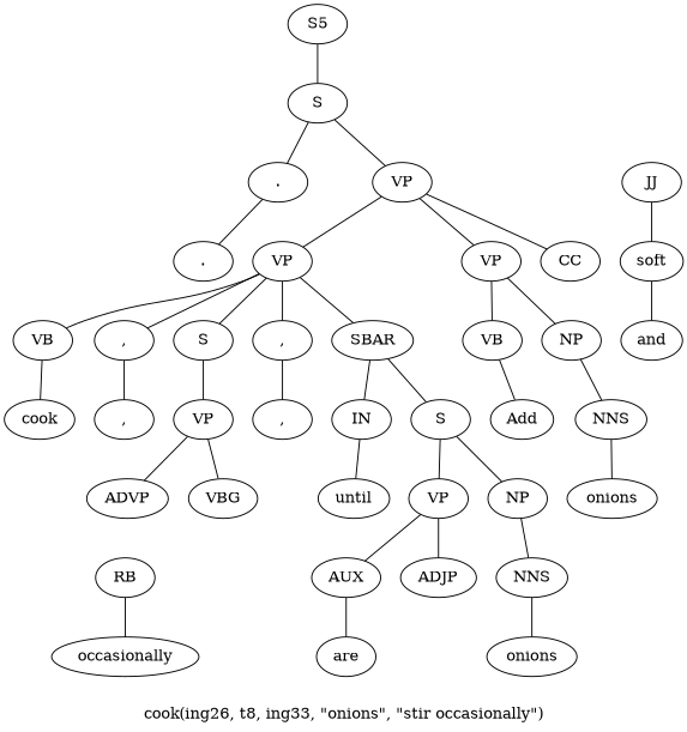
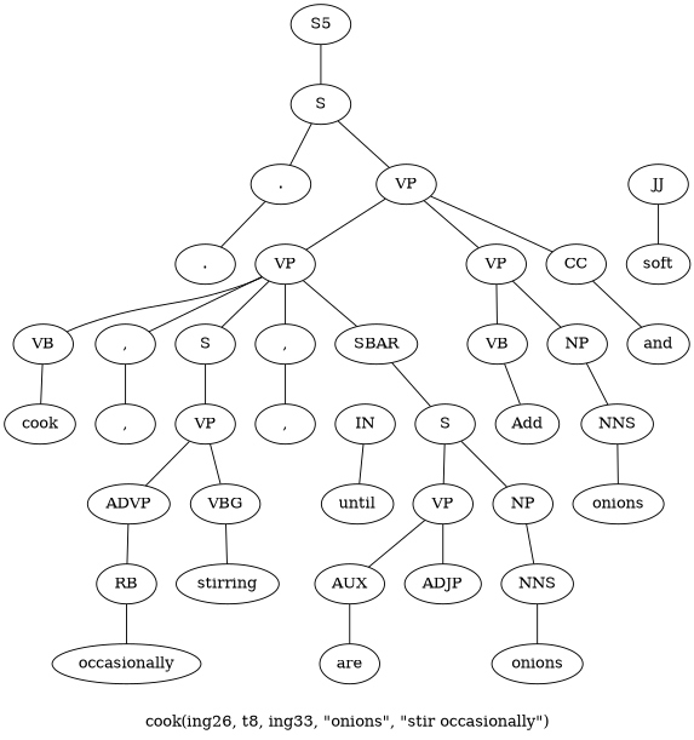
  graph {
    label="cook(ing26, t8, ing33, \"onions\", \"stir occasionally\")"
    n1 [label=S5]
    n2 [label=S]
    n3 [label=VP]
    n4 [label="."]
    n5 [label=VP]
    n6 [label=CC]
    n7 [label=VP]
    n8 [label="."]
    n9 [label=VB]
    n10 [label=NP]
    n11 [label=and]
    n12 [label=VB]
    n13 [label=","]
    n14 [label=S]
    n15 [label=","]
    n16 [label=SBAR]
    n17 [label=Add]
    n18 [label=NNS]
    n19 [label=onions]
    n20 [label=cook]
    n21 [label=","]
    n22 [label=VP]
    n23 [label=","]
    n24 [label=IN]
    n25 [label=S]
    n26 [label=VBG]
    n27 [label=ADVP]
+   n28 [label=stirring]
    n29 [label=RB]
    n30 [label=occasionally]
    n31 [label=until]
    n32 [label=NP]
    n33 [label=VP]
    n34 [label=NNS]
    n35 [label=AUX]
    n36 [label=ADJP]
    n37 [label=onions]
    n38 [label=are]
    n39 [label=JJ]
    n40 [label=soft]
    n1 -- n2
    n2 -- n3
    n2 -- n4
    n3 -- n5
    n3 -- n6
    n3 -- n7
    n4 -- n8
    n5 -- n9
    n5 -- n10
-   n40 -- n11
+   n6 -- n11
    n7 -- n12
    n7 -- n13
    n7 -- n14
    n7 -- n15
    n7 -- n16
    n9 -- n17
    n10 -- n18
    n12 -- n20
    n13 -- n21
    n14 -- n22
    n15 -- n23
-   n16 -- n24
    n16 -- n25
    n18 -- n19
    n22 -- n26
    n22 -- n27
    n24 -- n31
    n25 -- n32
    n25 -- n33
+   n26 -- n28
+   n27 -- n29
    n29 -- n30
    n32 -- n34
    n33 -- n35
    n33 -- n36
    n34 -- n37
    n35 -- n38
    n39 -- n40
  }
